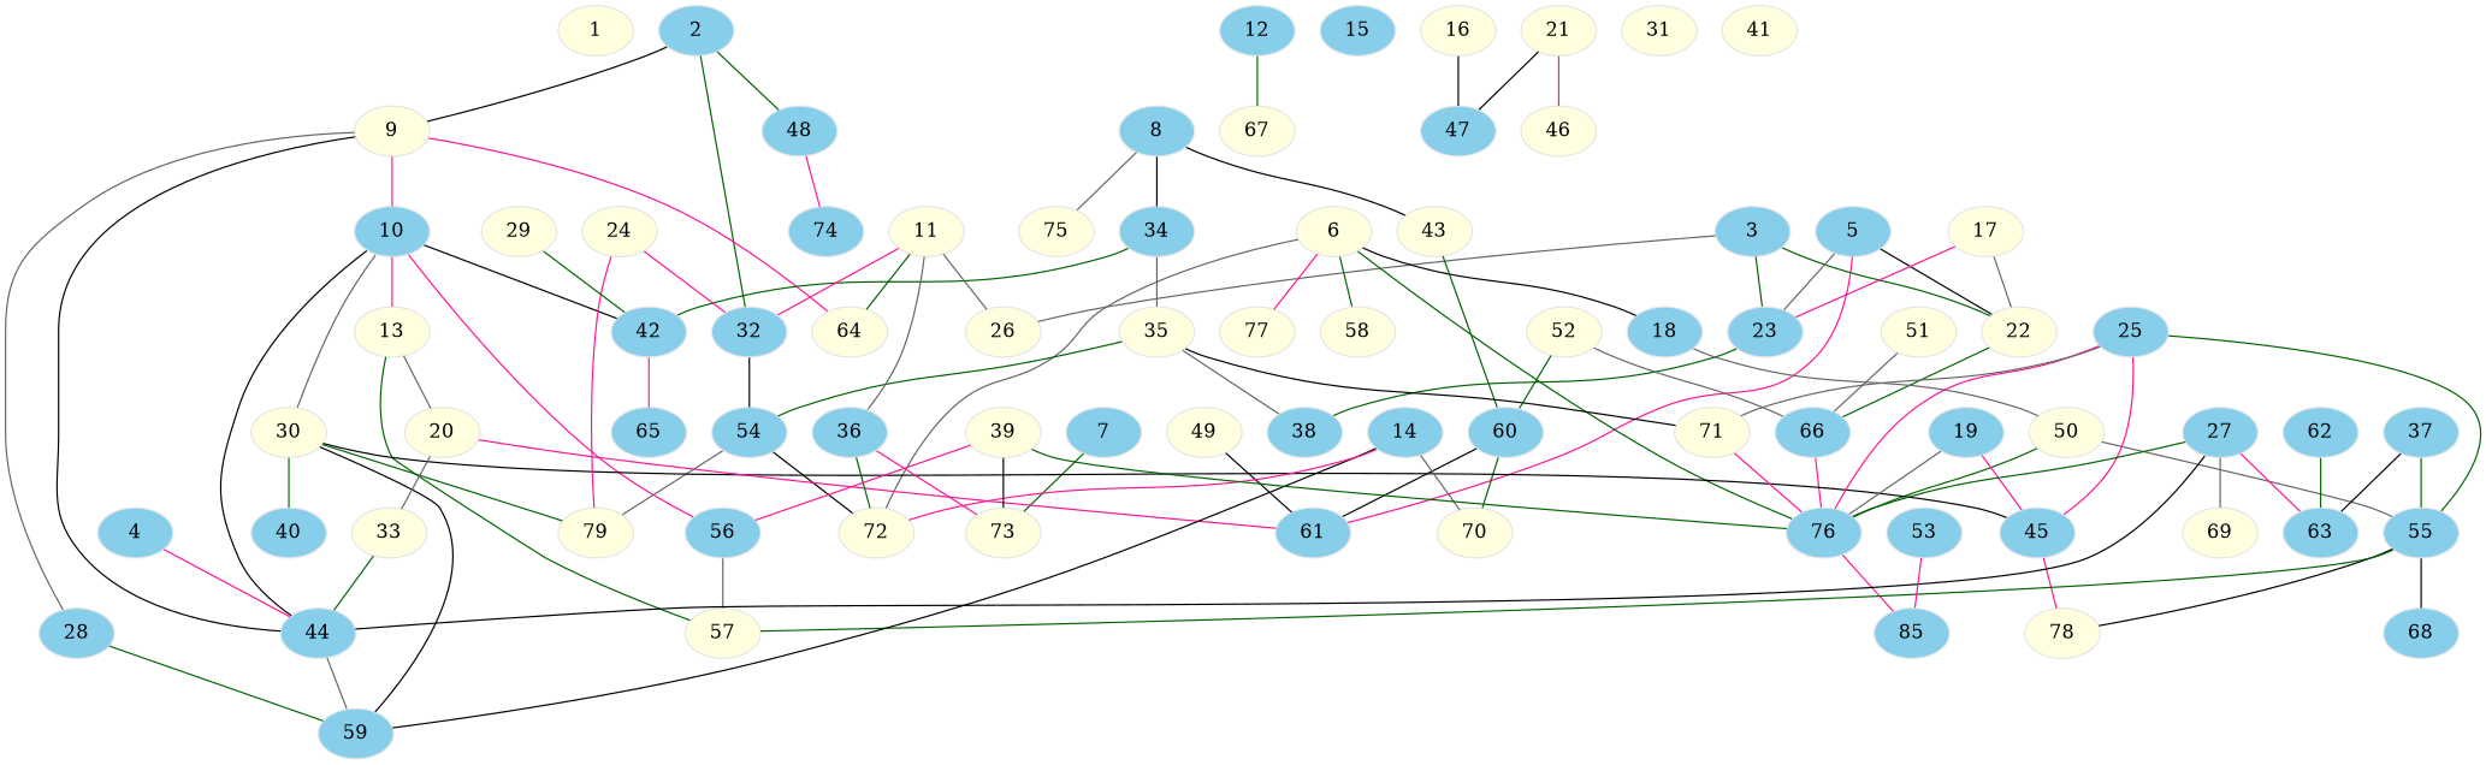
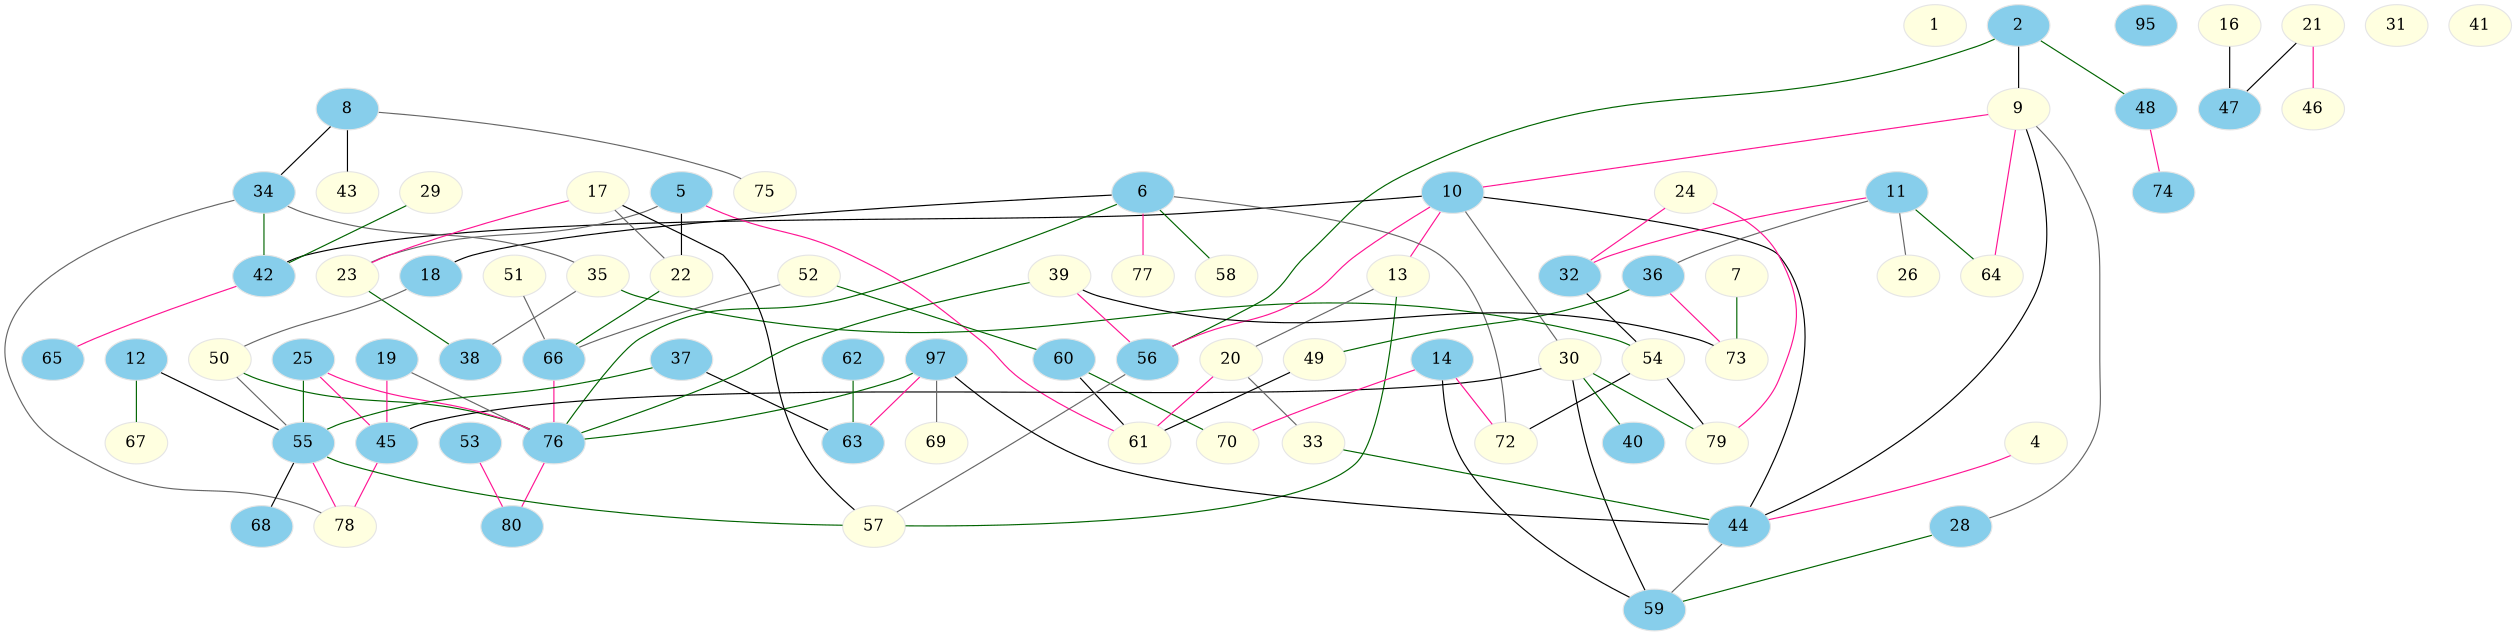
  graph {
    node [color=gray90 fillcolor=skyblue style=filled]
    edge [color=darkgreen]
    1 [fillcolor=lightyellow]
    2
    9 [fillcolor=lightyellow]
    32
    48
    44
    10
    28
    64 [fillcolor=lightyellow]
-   54
+   54 [fillcolor=lightyellow]
    74
-   3
    22 [fillcolor=lightyellow]
-   23
+   23 [fillcolor=lightyellow]
    26 [fillcolor=lightyellow]
    66
    38
-   4
+   4 [fillcolor=lightyellow]
    59
    5
-   61
-   6 [fillcolor=lightyellow]
+   61 [fillcolor=lightyellow]
+   6
    18
    58 [fillcolor=lightyellow]
    72 [fillcolor=lightyellow]
    76
    77 [fillcolor=lightyellow]
    50 [fillcolor=lightyellow]
-   80 [label=85]
-   7
+   80
+   7 [fillcolor=lightyellow]
    73 [fillcolor=lightyellow]
    8
    34
    43 [fillcolor=lightyellow]
    75 [fillcolor=lightyellow]
    42
    35 [fillcolor=lightyellow]
    78 [fillcolor=lightyellow]
    60
    13 [fillcolor=lightyellow]
    30 [fillcolor=lightyellow]
    56
    20 [fillcolor=lightyellow]
    57 [fillcolor=lightyellow]
    45
    79 [fillcolor=lightyellow]
    40
    65
-   11 [fillcolor=lightyellow]
+   11
    36
    49 [fillcolor=lightyellow]
    12
    55
    67 [fillcolor=lightyellow]
    68
    33 [fillcolor=lightyellow]
    14
    70 [fillcolor=lightyellow]
-   15
+   15 [label=95]
    47
    16 [fillcolor=lightyellow]
    17 [fillcolor=lightyellow]
    19
    21 [fillcolor=lightyellow]
    46 [fillcolor=lightyellow]
    24 [fillcolor=lightyellow]
    25
-   71 [fillcolor=lightyellow]
-   27
+   27 [label=97]
    63
    69 [fillcolor=lightyellow]
    29 [fillcolor=lightyellow]
    31 [fillcolor=lightyellow]
    37
    39 [fillcolor=lightyellow]
    41 [fillcolor=lightyellow]
    51 [fillcolor=lightyellow]
    52 [fillcolor=lightyellow]
    53
    62
    2 -- 9 [color=black]
-   2 -- 32
+   2 -- 56
    2 -- 48
    9 -- 44 [color=black]
    9 -- 10 [color=deeppink]
    9 -- 28 [color=gray40]
    9 -- 64 [color=deeppink]
    32 -- 54 [color=black]
    48 -- 74 [color=deeppink]
    44 -- 59 [color=gray40]
    10 -- 44 [color=black]
    10 -- 42 [color=black]
    10 -- 13 [color=deeppink]
    10 -- 30 [color=gray40]
    10 -- 56 [color=deeppink]
    28 -- 59
    54 -- 72 [color=black]
-   54 -- 79 [color=gray40]
-   3 -- 22
-   3 -- 23
-   3 -- 26 [color=gray40]
+   54 -- 79 [color=black]
    22 -- 66
    23 -- 38
    66 -- 76 [color=deeppink]
    4 -- 44 [color=deeppink]
    5 -- 22 [color=black]
    5 -- 23 [color=gray40]
    5 -- 61 [color=deeppink]
    6 -- 18 [color=black]
    6 -- 58
    6 -- 72 [color=gray40]
    6 -- 76
    6 -- 77 [color=deeppink]
    18 -- 50 [color=gray40]
    76 -- 80 [color=deeppink]
    50 -- 76
    50 -- 55 [color=gray40]
    7 -- 73
    8 -- 34 [color=black]
    8 -- 43 [color=black]
    8 -- 75 [color=gray40]
    34 -- 42
    34 -- 35 [color=gray40]
-   43 -- 60
+   34 -- 78 [color=gray40]
    42 -- 65 [color=deeppink]
    35 -- 54
    35 -- 38 [color=gray40]
-   35 -- 71 [color=black]
    60 -- 61 [color=black]
    60 -- 70
    13 -- 20 [color=gray40]
    13 -- 57
    30 -- 59 [color=black]
    30 -- 45 [color=black]
    30 -- 79
    30 -- 40
    56 -- 57 [color=gray40]
    20 -- 61 [color=deeppink]
    20 -- 33 [color=gray40]
    45 -- 78 [color=deeppink]
    11 -- 32 [color=deeppink]
    11 -- 64
    11 -- 26 [color=gray40]
    11 -- 36 [color=gray40]
    36 -- 73 [color=deeppink]
-   36 -- 72
+   36 -- 49
    49 -- 61 [color=black]
+   12 -- 55 [color=black]
    12 -- 67
-   55 -- 78 [color=black]
+   55 -- 78 [color=deeppink]
    55 -- 57
    55 -- 68 [color=black]
    33 -- 44
    14 -- 59 [color=black]
    14 -- 72 [color=deeppink]
-   14 -- 70 [color=gray40]
+   14 -- 70 [color=deeppink]
    16 -- 47 [color=black]
    17 -- 22 [color=gray40]
    17 -- 23 [color=deeppink]
+   17 -- 57 [color=black]
    19 -- 76 [color=gray40]
    19 -- 45 [color=deeppink]
    21 -- 47 [color=black]
    21 -- 46 [color=deeppink]
    24 -- 32 [color=deeppink]
    24 -- 79 [color=deeppink]
    25 -- 76 [color=deeppink]
    25 -- 45 [color=deeppink]
    25 -- 55
-   25 -- 71 [color=gray40]
-   71 -- 76 [color=deeppink]
    27 -- 44 [color=black]
    27 -- 76
    27 -- 63 [color=deeppink]
    27 -- 69 [color=gray40]
    29 -- 42
    37 -- 55
    37 -- 63 [color=black]
    39 -- 76
    39 -- 73 [color=black]
    39 -- 56 [color=deeppink]
    51 -- 66 [color=gray40]
    52 -- 66 [color=gray40]
    52 -- 60
    53 -- 80 [color=deeppink]
    62 -- 63
  }
